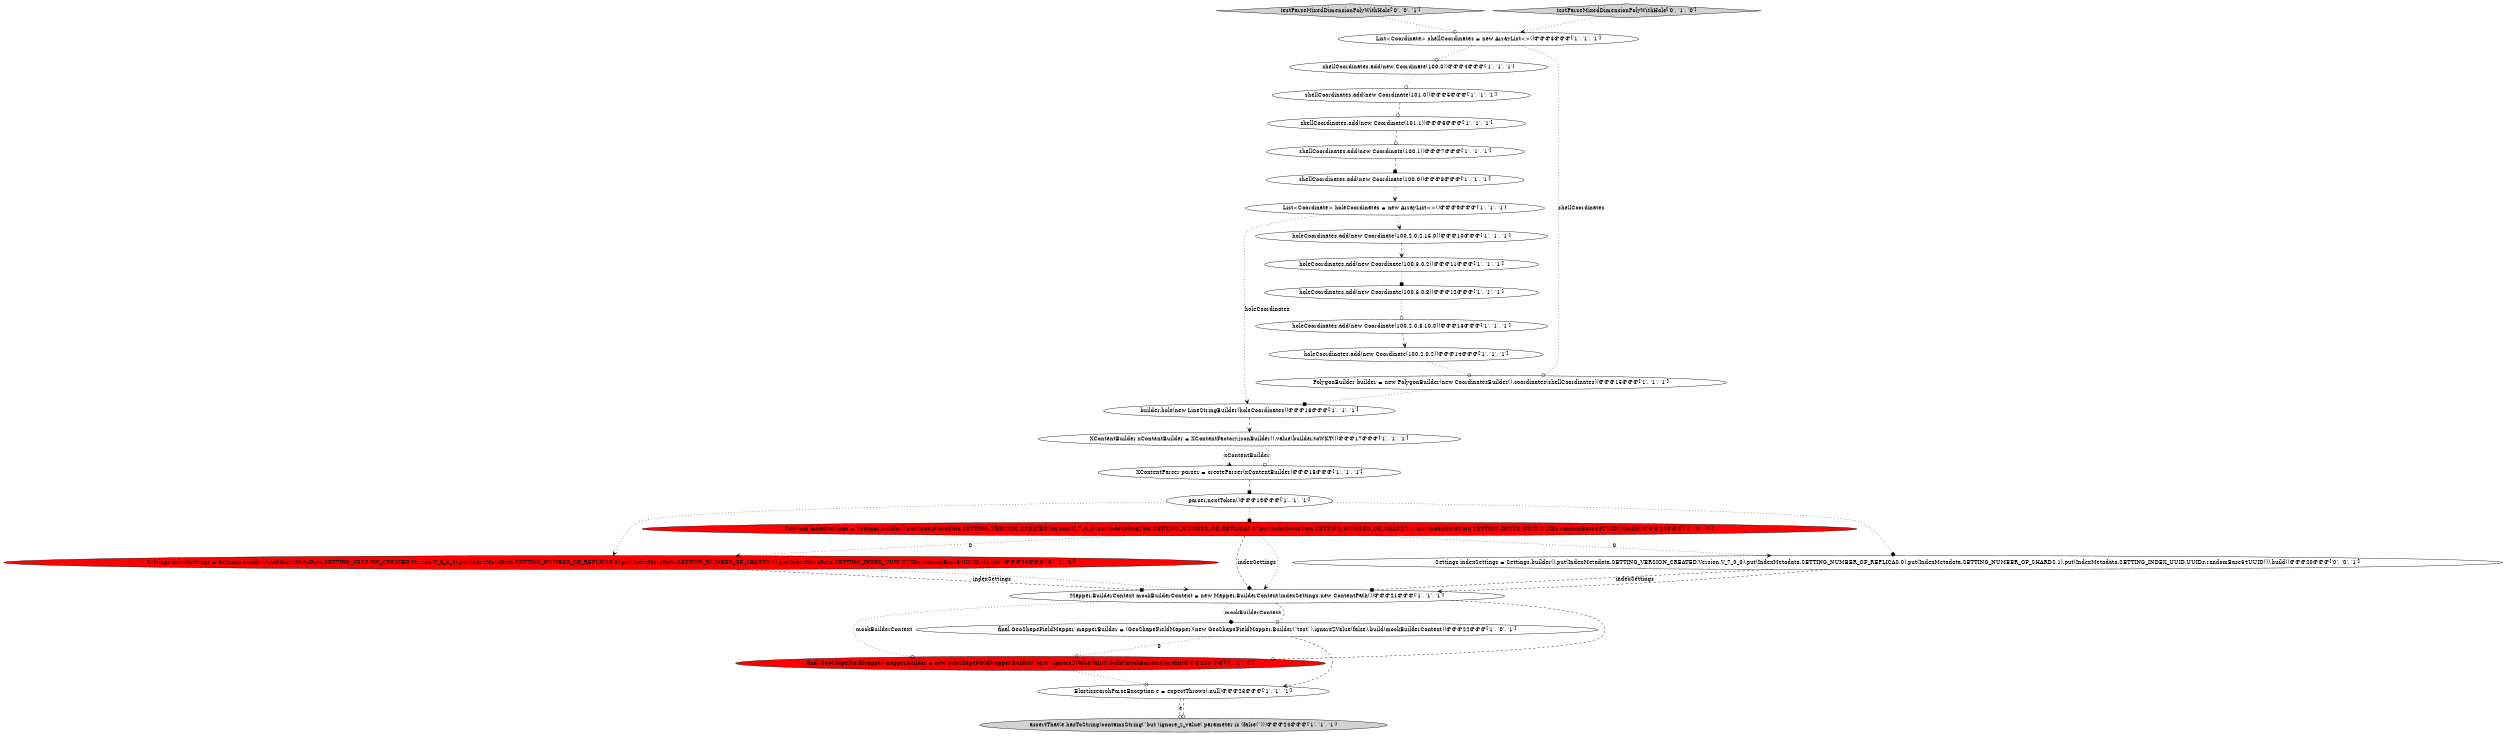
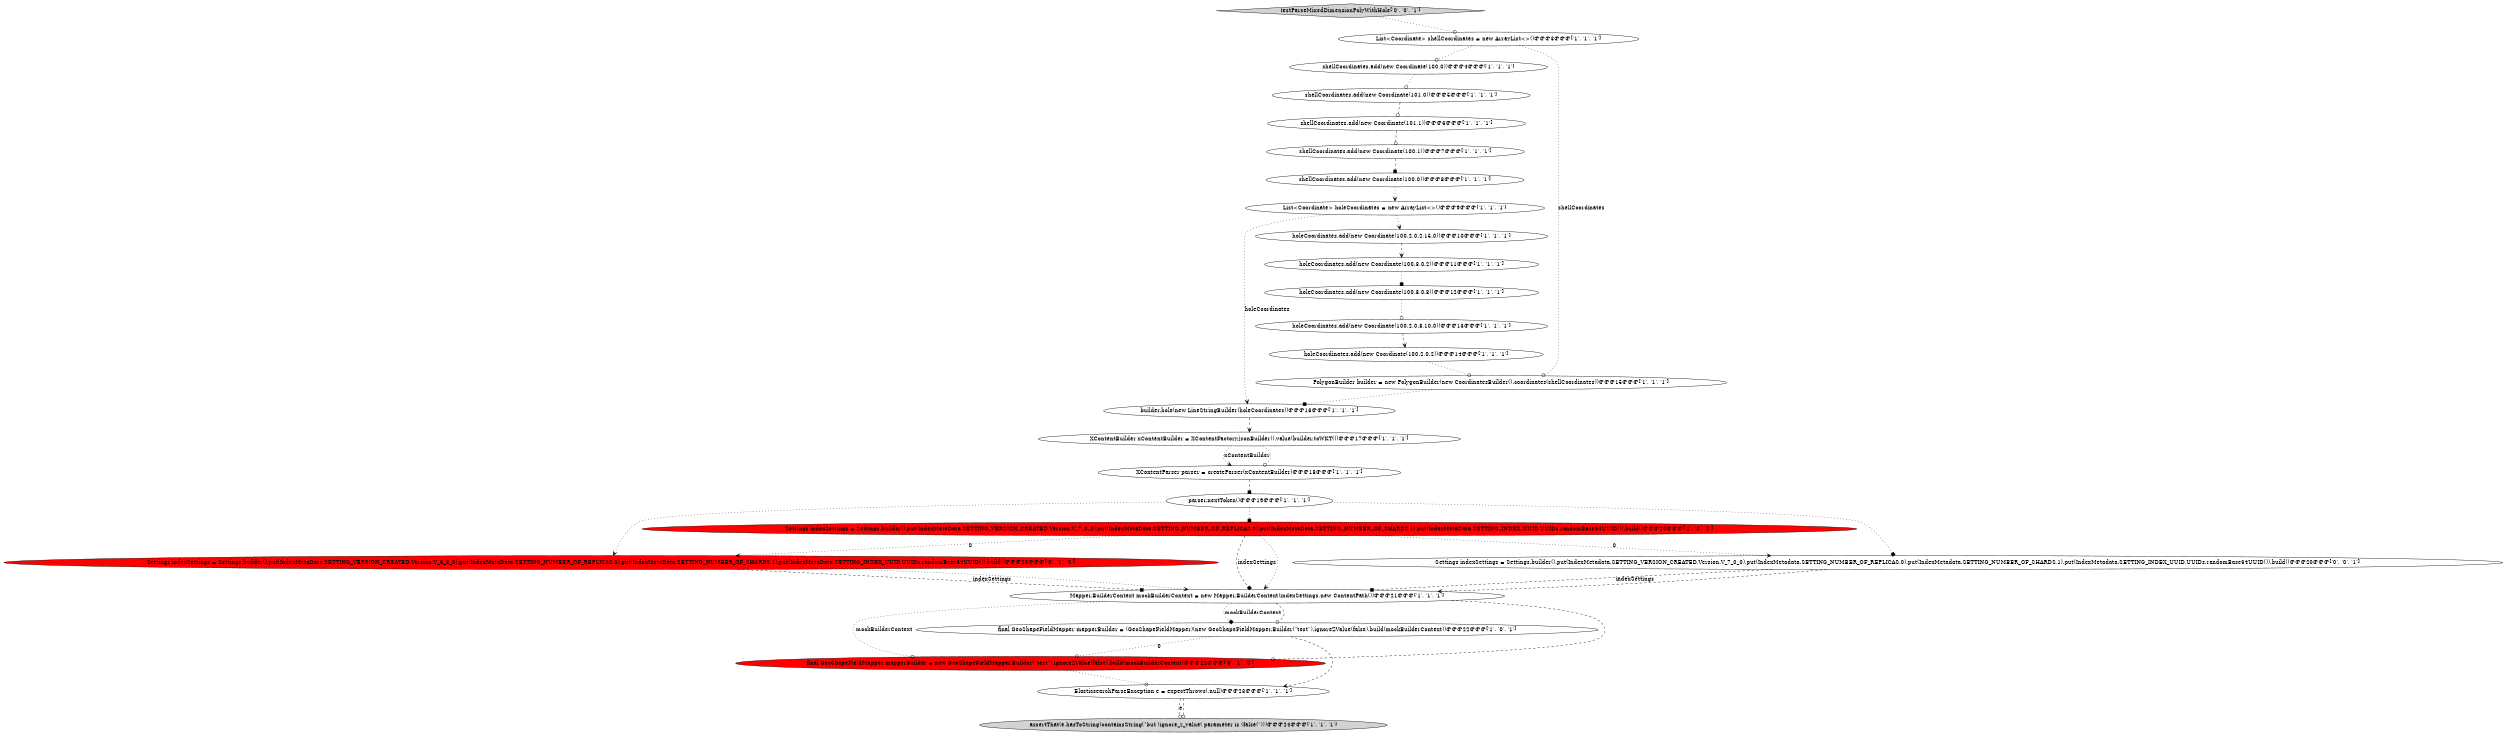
  digraph {
    node [fillcolor=white shape=ellipse style=filled]
    edge [arrowhead=odot style=dotted]
    n1 [label="List<Coordinate> holeCoordinates = new ArrayList<>()@@@9@@@['1', '1', '1']"]
    n2 [label="holeCoordinates.add(new Coordinate(100.2,0.2,15.0))@@@10@@@['1', '1', '1']"]
    n3 [label="builder.hole(new LineStringBuilder(holeCoordinates))@@@16@@@['1', '1', '1']"]
    n4 [label="holeCoordinates.add(new Coordinate(100.8,0.2))@@@11@@@['1', '1', '1']"]
    n5 [label="XContentBuilder xContentBuilder = XContentFactory.jsonBuilder().value(builder.toWKT())@@@17@@@['1', '1', '1']"]
    n6 [fillcolor=red label="Settings indexSettings = Settings.builder().put(IndexMetaData.SETTING_VERSION_CREATED,Version.V_6_3_0).put(IndexMetaData.SETTING_NUMBER_OF_REPLICAS,0).put(IndexMetaData.SETTING_NUMBER_OF_SHARDS,1).put(IndexMetaData.SETTING_INDEX_UUID,UUIDs.randomBase64UUID()).build()@@@20@@@['0', '1', '0']"]
    n7 [label="Mapper.BuilderContext mockBuilderContext = new Mapper.BuilderContext(indexSettings,new ContentPath())@@@21@@@['1', '1', '1']"]
    n8 [fillcolor=red label="final GeoShapeFieldMapper mapperBuilder = new GeoShapeFieldMapper.Builder(\"test\").ignoreZValue(false).build(mockBuilderContext)@@@22@@@['0', '1', '0']"]
    n9 [label="final GeoShapeFieldMapper mapperBuilder = (GeoShapeFieldMapper)(new GeoShapeFieldMapper.Builder(\"test\").ignoreZValue(false).build(mockBuilderContext))@@@22@@@['1', '0', '1']"]
    n10 [label="ElasticsearchParseException e = expectThrows(,null)@@@23@@@['1', '1', '1']"]
    n11 [label="Settings indexSettings = Settings.builder().put(IndexMetadata.SETTING_VERSION_CREATED,Version.V_7_0_0).put(IndexMetadata.SETTING_NUMBER_OF_REPLICAS,0).put(IndexMetadata.SETTING_NUMBER_OF_SHARDS,1).put(IndexMetadata.SETTING_INDEX_UUID,UUIDs.randomBase64UUID()).build()@@@20@@@['0', '0', '1']"]
    n12 [label="holeCoordinates.add(new Coordinate(100.8,0.8))@@@12@@@['1', '1', '1']"]
    n13 [fillcolor=red label="Settings indexSettings = Settings.builder().put(IndexMetaData.SETTING_VERSION_CREATED,Version.V_7_0_0).put(IndexMetaData.SETTING_NUMBER_OF_REPLICAS,0).put(IndexMetaData.SETTING_NUMBER_OF_SHARDS,1).put(IndexMetaData.SETTING_INDEX_UUID,UUIDs.randomBase64UUID()).build()@@@20@@@['1', '0', '0']"]
    n14 [label="shellCoordinates.add(new Coordinate(100,0))@@@4@@@['1', '1', '1']"]
    n15 [label="shellCoordinates.add(new Coordinate(101,0))@@@5@@@['1', '1', '1']"]
    n16 [label="shellCoordinates.add(new Coordinate(101,1))@@@6@@@['1', '1', '1']"]
    n17 [label="PolygonBuilder builder = new PolygonBuilder(new CoordinatesBuilder().coordinates(shellCoordinates))@@@15@@@['1', '1', '1']"]
    n18 [fillcolor=lightgray label="assertThat(e,hasToString(containsString(\"but (ignore_z_value( parameter is (false(\")))@@@24@@@['1', '1', '1']"]
    n19 [label="holeCoordinates.add(new Coordinate(100.2,0.2))@@@14@@@['1', '1', '1']"]
    n20 [label="List<Coordinate> shellCoordinates = new ArrayList<>()@@@3@@@['1', '1', '1']"]
    n21 [fillcolor=lightgray label="testParseMixedDimensionPolyWithHole['0', '0', '1']" shape=diamond]
    n22 [label="shellCoordinates.add(new Coordinate(100,1))@@@7@@@['1', '1', '1']"]
    n23 [label="shellCoordinates.add(new Coordinate(100,0))@@@8@@@['1', '1', '1']"]
    n24 [label="holeCoordinates.add(new Coordinate(100.2,0.8,10.0))@@@13@@@['1', '1', '1']"]
    n25 [label="XContentParser parser = createParser(xContentBuilder)@@@18@@@['1', '1', '1']"]
    n26 [label="parser.nextToken()@@@19@@@['1', '1', '1']"]
-   n27 [fillcolor=lightgray label="testParseMixedDimensionPolyWithHole['0', '1', '0']" shape=diamond]
    n1 -> n2 [arrowhead=vee]
    n1 -> n3 [arrowhead=vee label=holeCoordinates]
    n2 -> n4 [arrowhead=vee style=dashed]
    n3 -> n5 [arrowhead=vee style=dashed]
    n4 -> n12 [arrowhead=box]
    n5 -> n25 [arrowhead=vee label=xContentBuilder]
    n5 -> n25
    n6 -> n7 [arrowhead=box label=indexSettings style=dashed]
    n6 -> n7 [arrowhead=vee]
    n7 -> n8 [style=dashed]
    n7 -> n8 [label=mockBuilderContext]
    n7 -> n9 [style=dashed]
    n7 -> n9 [arrowhead=box label=mockBuilderContext]
    n8 -> n10
    n9 -> n8 [label=0]
    n9 -> n10 [arrowhead=vee style=dashed]
    n10 -> n18 [label=e style=dashed]
    n10 -> n18 [style=dashed]
    n11 -> n7 [arrowhead=box label=indexSettings style=dashed]
    n11 -> n7 [arrowhead=vee style=dashed]
    n12 -> n24
    n13 -> n6 [arrowhead=vee label=0]
    n13 -> n7 [arrowhead=box label=indexSettings style=dashed]
    n13 -> n7 [arrowhead=vee]
    n13 -> n11 [arrowhead=vee label=0]
    n14 -> n15
    n15 -> n16 [style=dashed]
    n16 -> n22 [style=dashed]
    n17 -> n3 [arrowhead=box]
    n19 -> n17
    n20 -> n14
    n20 -> n17 [label=shellCoordinates]
    n21 -> n20
    n22 -> n23 [arrowhead=box style=dashed]
    n23 -> n1 [arrowhead=vee]
    n24 -> n19 [arrowhead=vee style=dashed]
    n25 -> n26 [arrowhead=box style=dashed]
    n26 -> n6 [arrowhead=vee]
    n26 -> n11 [arrowhead=box]
    n26 -> n13 [arrowhead=box]
-   n27 -> n20 [arrowhead=vee]
  }
